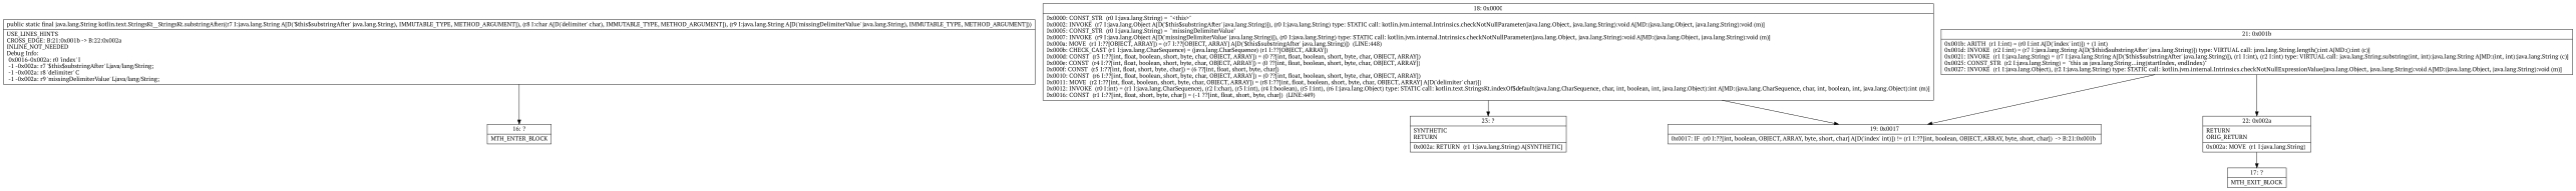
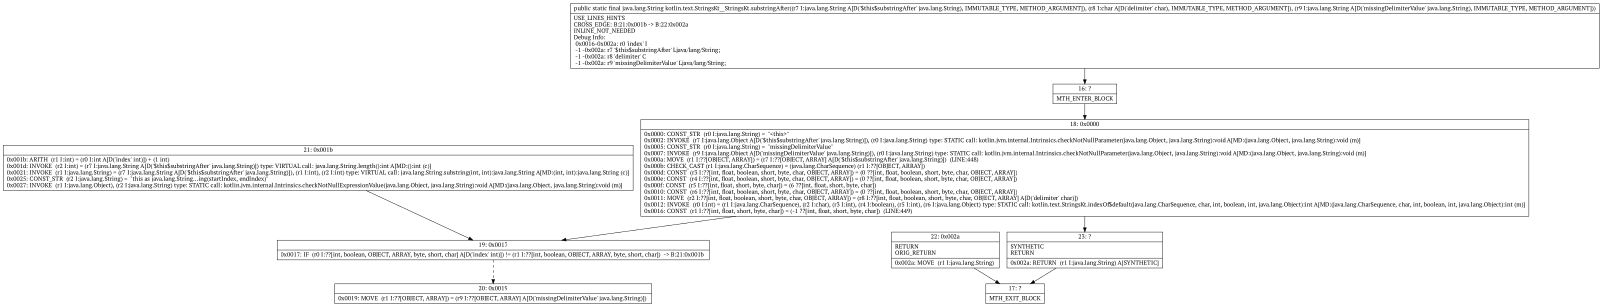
  digraph {
    fontname="PT Serif"
    node [fontname="PT Serif" shape=record]
    edge [fontname="PT Serif"]
    n1 [label="{16\:\ ?|MTH_ENTER_BLOCK\l}"]
    n2 [label="{18\:\ 0x0000|0x0000: CONST_STR  (r0 I:java.lang.String) =  \"\<this\>\" \l0x0002: INVOKE  (r7 I:java.lang.Object A[D('$this$substringAfter' java.lang.String)]), (r0 I:java.lang.String) type: STATIC call: kotlin.jvm.internal.Intrinsics.checkNotNullParameter(java.lang.Object, java.lang.String):void A[MD:(java.lang.Object, java.lang.String):void (m)]\l0x0005: CONST_STR  (r0 I:java.lang.String) =  \"missingDelimiterValue\" \l0x0007: INVOKE  (r9 I:java.lang.Object A[D('missingDelimiterValue' java.lang.String)]), (r0 I:java.lang.String) type: STATIC call: kotlin.jvm.internal.Intrinsics.checkNotNullParameter(java.lang.Object, java.lang.String):void A[MD:(java.lang.Object, java.lang.String):void (m)]\l0x000a: MOVE  (r1 I:??[OBJECT, ARRAY]) = (r7 I:??[OBJECT, ARRAY] A[D('$this$substringAfter' java.lang.String)])  (LINE:448)\l0x000b: CHECK_CAST (r1 I:java.lang.CharSequence) = (java.lang.CharSequence) (r1 I:??[OBJECT, ARRAY]) \l0x000d: CONST  (r3 I:??[int, float, boolean, short, byte, char, OBJECT, ARRAY]) = (0 ??[int, float, boolean, short, byte, char, OBJECT, ARRAY]) \l0x000e: CONST  (r4 I:??[int, float, boolean, short, byte, char, OBJECT, ARRAY]) = (0 ??[int, float, boolean, short, byte, char, OBJECT, ARRAY]) \l0x000f: CONST  (r5 I:??[int, float, short, byte, char]) = (6 ??[int, float, short, byte, char]) \l0x0010: CONST  (r6 I:??[int, float, boolean, short, byte, char, OBJECT, ARRAY]) = (0 ??[int, float, boolean, short, byte, char, OBJECT, ARRAY]) \l0x0011: MOVE  (r2 I:??[int, float, boolean, short, byte, char, OBJECT, ARRAY]) = (r8 I:??[int, float, boolean, short, byte, char, OBJECT, ARRAY] A[D('delimiter' char)]) \l0x0012: INVOKE  (r0 I:int) = (r1 I:java.lang.CharSequence), (r2 I:char), (r3 I:int), (r4 I:boolean), (r5 I:int), (r6 I:java.lang.Object) type: STATIC call: kotlin.text.StringsKt.indexOf$default(java.lang.CharSequence, char, int, boolean, int, java.lang.Object):int A[MD:(java.lang.CharSequence, char, int, boolean, int, java.lang.Object):int (m)]\l0x0016: CONST  (r1 I:??[int, float, short, byte, char]) = (\-1 ??[int, float, short, byte, char])  (LINE:449)\l}"]
    n3 [label="{19\:\ 0x0017|0x0017: IF  (r0 I:??[int, boolean, OBJECT, ARRAY, byte, short, char] A[D('index' int)]) != (r1 I:??[int, boolean, OBJECT, ARRAY, byte, short, char])  \-\> B:21:0x001b \l}"]
    n4 [label="{23\:\ ?|SYNTHETIC\lRETURN\l|0x002a: RETURN  (r1 I:java.lang.String) A[SYNTHETIC]\l}"]
+   n5 [label="{20\:\ 0x0019|0x0019: MOVE  (r1 I:??[OBJECT, ARRAY]) = (r9 I:??[OBJECT, ARRAY] A[D('missingDelimiterValue' java.lang.String)]) \l}"]
    n6 [label="{21\:\ 0x001b|0x001b: ARITH  (r1 I:int) = (r0 I:int A[D('index' int)]) + (1 int) \l0x001d: INVOKE  (r2 I:int) = (r7 I:java.lang.String A[D('$this$substringAfter' java.lang.String)]) type: VIRTUAL call: java.lang.String.length():int A[MD:():int (c)]\l0x0021: INVOKE  (r1 I:java.lang.String) = (r7 I:java.lang.String A[D('$this$substringAfter' java.lang.String)]), (r1 I:int), (r2 I:int) type: VIRTUAL call: java.lang.String.substring(int, int):java.lang.String A[MD:(int, int):java.lang.String (c)]\l0x0025: CONST_STR  (r2 I:java.lang.String) =  \"this as java.lang.String…ing(startIndex, endIndex)\" \l0x0027: INVOKE  (r1 I:java.lang.Object), (r2 I:java.lang.String) type: STATIC call: kotlin.jvm.internal.Intrinsics.checkNotNullExpressionValue(java.lang.Object, java.lang.String):void A[MD:(java.lang.Object, java.lang.String):void (m)]\l}"]
    n7 [label="{22\:\ 0x002a|RETURN\lORIG_RETURN\l|0x002a: MOVE  (r1 I:java.lang.String) \l}"]
    n8 [label="{17\:\ ?|MTH_EXIT_BLOCK\l}"]
    n9 [label="{public static final java.lang.String kotlin.text.StringsKt__StringsKt.substringAfter((r7 I:java.lang.String A[D('$this$substringAfter' java.lang.String), IMMUTABLE_TYPE, METHOD_ARGUMENT]), (r8 I:char A[D('delimiter' char), IMMUTABLE_TYPE, METHOD_ARGUMENT]), (r9 I:java.lang.String A[D('missingDelimiterValue' java.lang.String), IMMUTABLE_TYPE, METHOD_ARGUMENT]))  | USE_LINES_HINTS\lCROSS_EDGE: B:21:0x001b \-\> B:22:0x002a\lINLINE_NOT_NEEDED\lDebug Info:\l  0x0016\-0x002a: r0 'index' I\l  \-1 \-0x002a: r7 '$this$substringAfter' Ljava\/lang\/String;\l  \-1 \-0x002a: r8 'delimiter' C\l  \-1 \-0x002a: r9 'missingDelimiterValue' Ljava\/lang\/String;\l}"]
+   n1 -> n2
    n2 -> n3
    n2 -> n4
+   n3 -> n5 [style=dashed]
+   n4 -> n8
    n6 -> n3
-   n6 -> n7
    n7 -> n8
    n9 -> n1
  }
